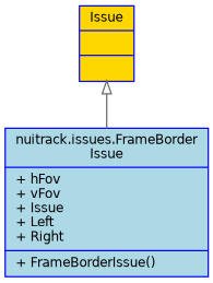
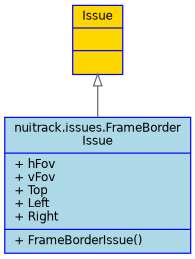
  digraph {
    node [color=blue fontname=Helvetica fontsize=10 shape=record style=filled]
-   n1 [fillcolor=lightblue fontcolor=black height=0.2 label="{nuitrack.issues.FrameBorder\lIssue\n|+ hFov\l+ vFov\l+ Issue\l+ Left\l+ Right\l|+ FrameBorderIssue()\l}" width=0.4]
+   n1 [fillcolor=lightblue fontcolor=black height=0.2 label="{nuitrack.issues.FrameBorder\lIssue\n|+ hFov\l+ vFov\l+ Top\l+ Left\l+ Right\l|+ FrameBorderIssue()\l}" width=0.4]
    n2 [fillcolor=gold height=0.2 label="{Issue\n||}" width=0.4]
    n2 -> n1 [arrowtail=onormal color=gray40 dir=back fontname=Helvetica fontsize=10 labelfontname=Helvetica labelfontsize=10 style=solid]
  }
